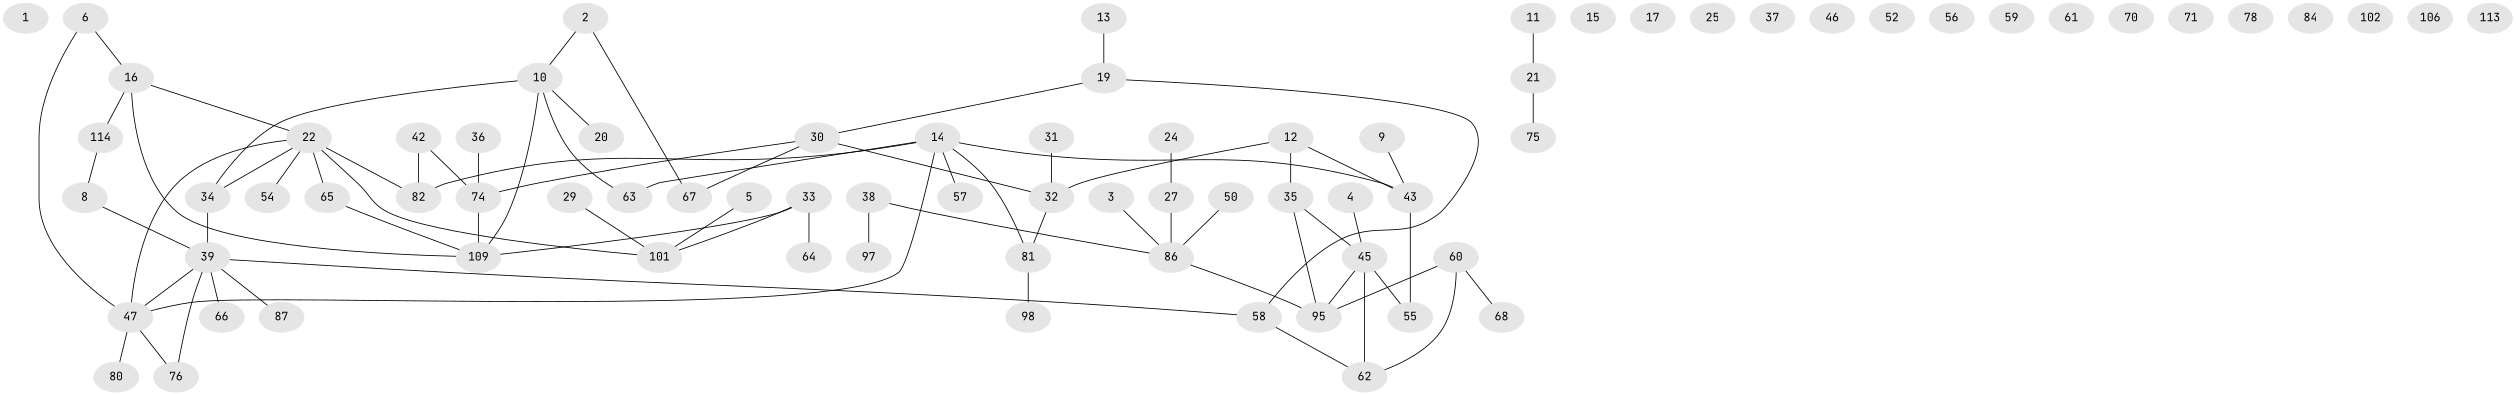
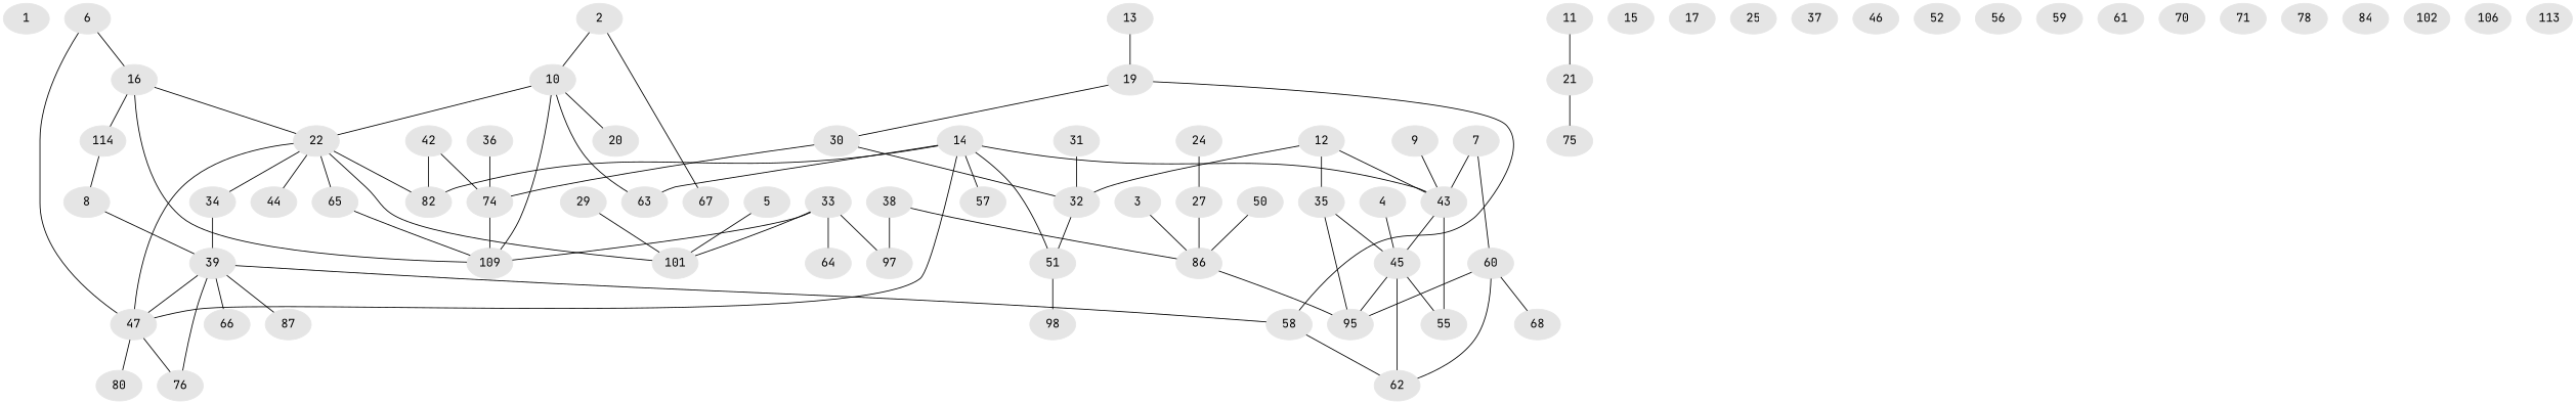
  graph {
    fontname="JetBrains Mono"
    node [color=gray90 fontname="JetBrains Mono" style=filled]
    edge [fontname="JetBrains Mono"]
    1
    2 [super="+26"]
    10 [super="+51"]
    67 [super="+89"]
    20
    34 [super="+112"]
    63
    109 [super="+111"]
    86 [super="+99"]
    95
    3
    45 [super="+53"]
    55 [super="+107"]
    62 [super="+104"]
    4
    101 [super="+110"]
    5
    6 [super="+91"]
    16 [super="+23"]
    47 [super="+69"]
    39 [super="+90"]
    8
    22 [super="+92"]
    114
    76
    80
+   7 [super="+18"]
    43 [super="+103"]
    60 [super="+79"]
    68 [super="+83"]
-   81 [super="+85"]
+   81 [super="+85" label=51]
    98
    58 [super="+94"]
    66 [super="+93"]
    87
    9
    21 [super="+88"]
    75
    11
    12 [super="+105"]
    32 [super="+48"]
    35
    13 [super="+49"]
    19 [super="+108"]
    30 [super="+41"]
    14
    57
    82
    15
-   54 [super="+74"]
+   54 [super="+74" label=44]
    65
    17
    n53 [label=74]
    27 [super="+40"]
    24
    25
    50
    29
    31
    33 [super="+77"]
    64
    97
    36
    37
    38
    42 [super="+96"]
    46
    52 [super="+72"]
    56
    59
    61
    70
    71 [super="+73"]
    78
    84
    102
    106
    113
    2 -- 10
    2 -- 67
    10 -- 20
-   10 -- 34
+   10 -- 22
    10 -- 63
    10 -- 109
    34 -- 39
    86 -- 95
    3 -- 86
    45 -- 95
    45 -- 55
    45 -- 62
    4 -- 45
    5 -- 101
    6 -- 16
    6 -- 47
    16 -- 109
    16 -- 22
    16 -- 114
    47 -- 76
    47 -- 80
    39 -- 47
    39 -- 76
    39 -- 58
    39 -- 66
    39 -- 87
    8 -- 39
    22 -- 34
    22 -- 101
    22 -- 47
    22 -- 82
    22 -- 54
    22 -- 65
    114 -- 8
+   7 -- 43
+   7 -- 60
+   43 -- 45
    43 -- 55
    60 -- 95
    60 -- 62
    60 -- 68
    81 -- 98
    58 -- 62
    9 -- 43
    21 -- 75
    11 -- 21
    12 -- 43
    12 -- 32
    12 -- 35
    32 -- 81
    35 -- 95
    35 -- 45
    13 -- 19
    19 -- 58
    19 -- 30
-   30 -- 67
    30 -- 32
    30 -- n53
    14 -- 63
    14 -- 47
    14 -- 43
    14 -- 81
    14 -- 57
    14 -- 82
    65 -- 109
    n53 -- 109
    27 -- 86
    24 -- 27
    50 -- 86
    29 -- 101
    31 -- 32
    33 -- 109
    33 -- 101
    33 -- 64
+   33 -- 97
    36 -- n53
    38 -- 86
    38 -- 97
    42 -- 82
    42 -- n53
  }
